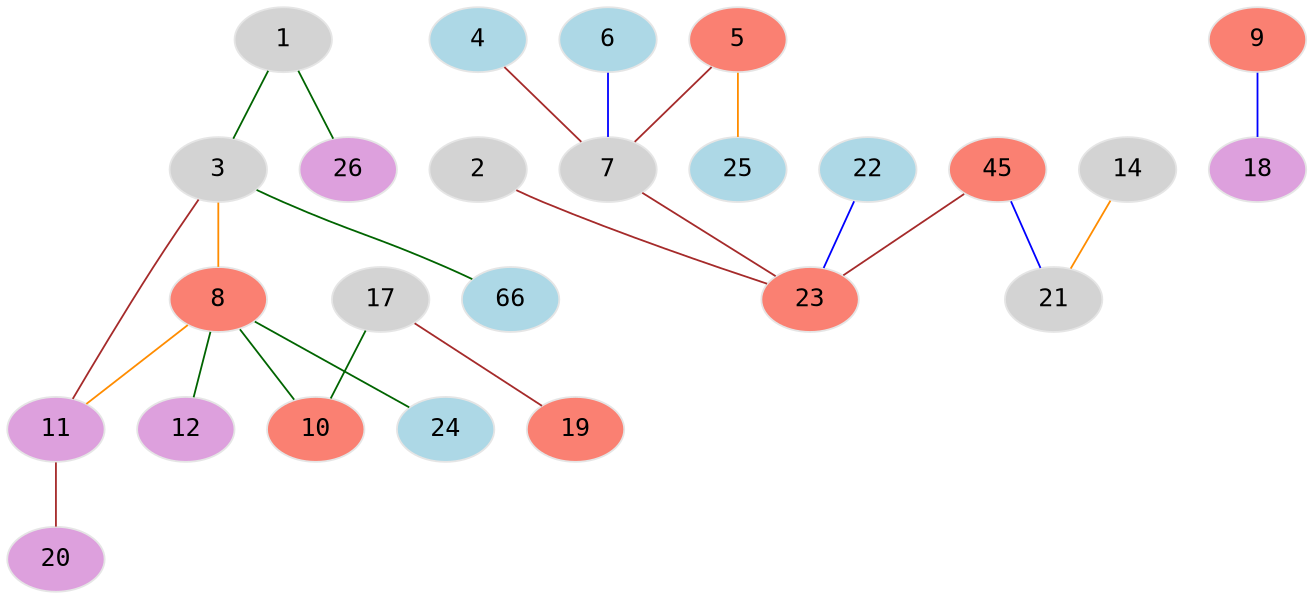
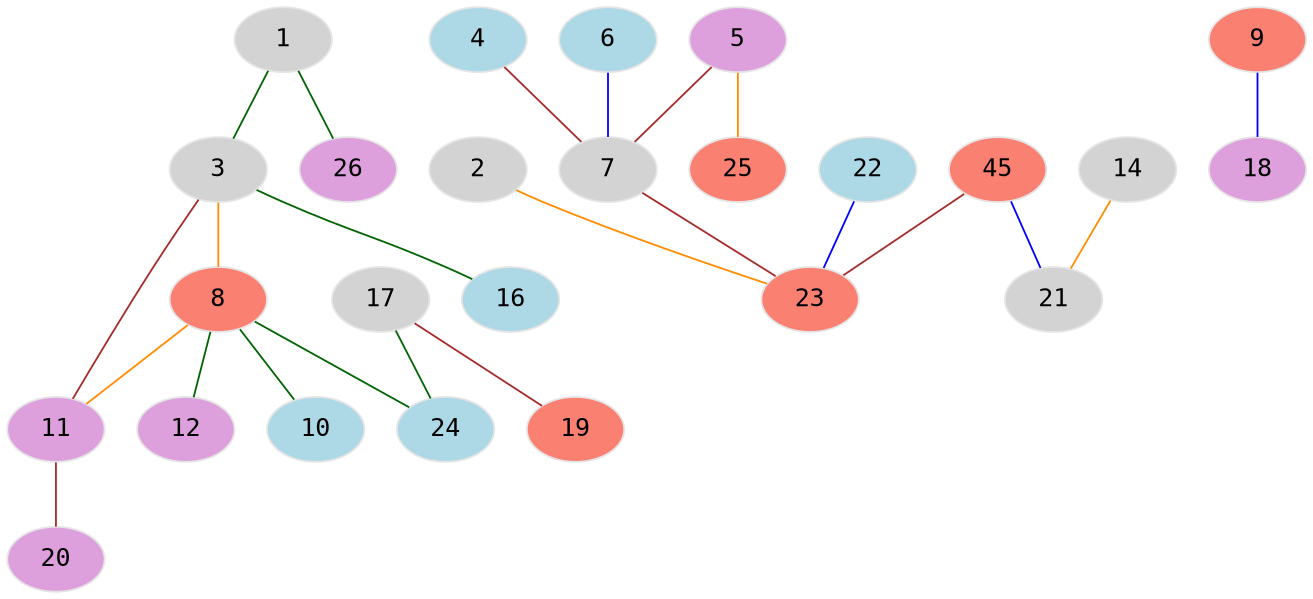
  graph {
    fontname="DejaVu Sans Mono"
    node [color=gray90 fillcolor=lightgrey fontname="DejaVu Sans Mono" style=filled]
    edge [color=darkgreen fontname="DejaVu Sans Mono" weight=1.0]
    1
    3
    26 [fillcolor=plum]
    8 [fillcolor=salmon]
-   16 [fillcolor=lightblue label=66]
+   16 [fillcolor=lightblue]
    11 [fillcolor=plum]
    23 [fillcolor=salmon]
    2
-   10 [fillcolor=salmon]
+   10 [fillcolor=lightblue]
    12 [fillcolor=plum]
    24 [fillcolor=lightblue]
    4 [fillcolor=lightblue]
    7
    9 [fillcolor=salmon]
    18 [fillcolor=plum]
-   5 [fillcolor=salmon]
-   25 [fillcolor=lightblue]
+   5 [fillcolor=plum]
+   25 [fillcolor=salmon]
    6 [fillcolor=lightblue]
    20 [fillcolor=plum]
    14
    21
    n22 [fillcolor=salmon label=45]
    17
    19 [fillcolor=salmon]
    22 [fillcolor=lightblue]
    1 -- 3
    1 -- 26
    3 -- 8 [color=darkorange]
    3 -- 16
    3 -- 11 [color=brown]
    8 -- 11 [color=darkorange]
    8 -- 10
    8 -- 12
    8 -- 24
    11 -- 20 [color=brown]
-   2 -- 23 [color=brown]
+   2 -- 23 [color=darkorange]
    4 -- 7 [color=brown]
    7 -- 23 [color=brown]
    9 -- 18 [color=blue]
    5 -- 7 [color=brown]
    5 -- 25 [color=darkorange]
    6 -- 7 [color=blue]
    14 -- 21 [color=darkorange]
    n22 -- 23 [color=brown]
    n22 -- 21 [color=blue]
-   17 -- 10
+   17 -- 24
    17 -- 19 [color=brown]
    22 -- 23 [color=blue]
  }
